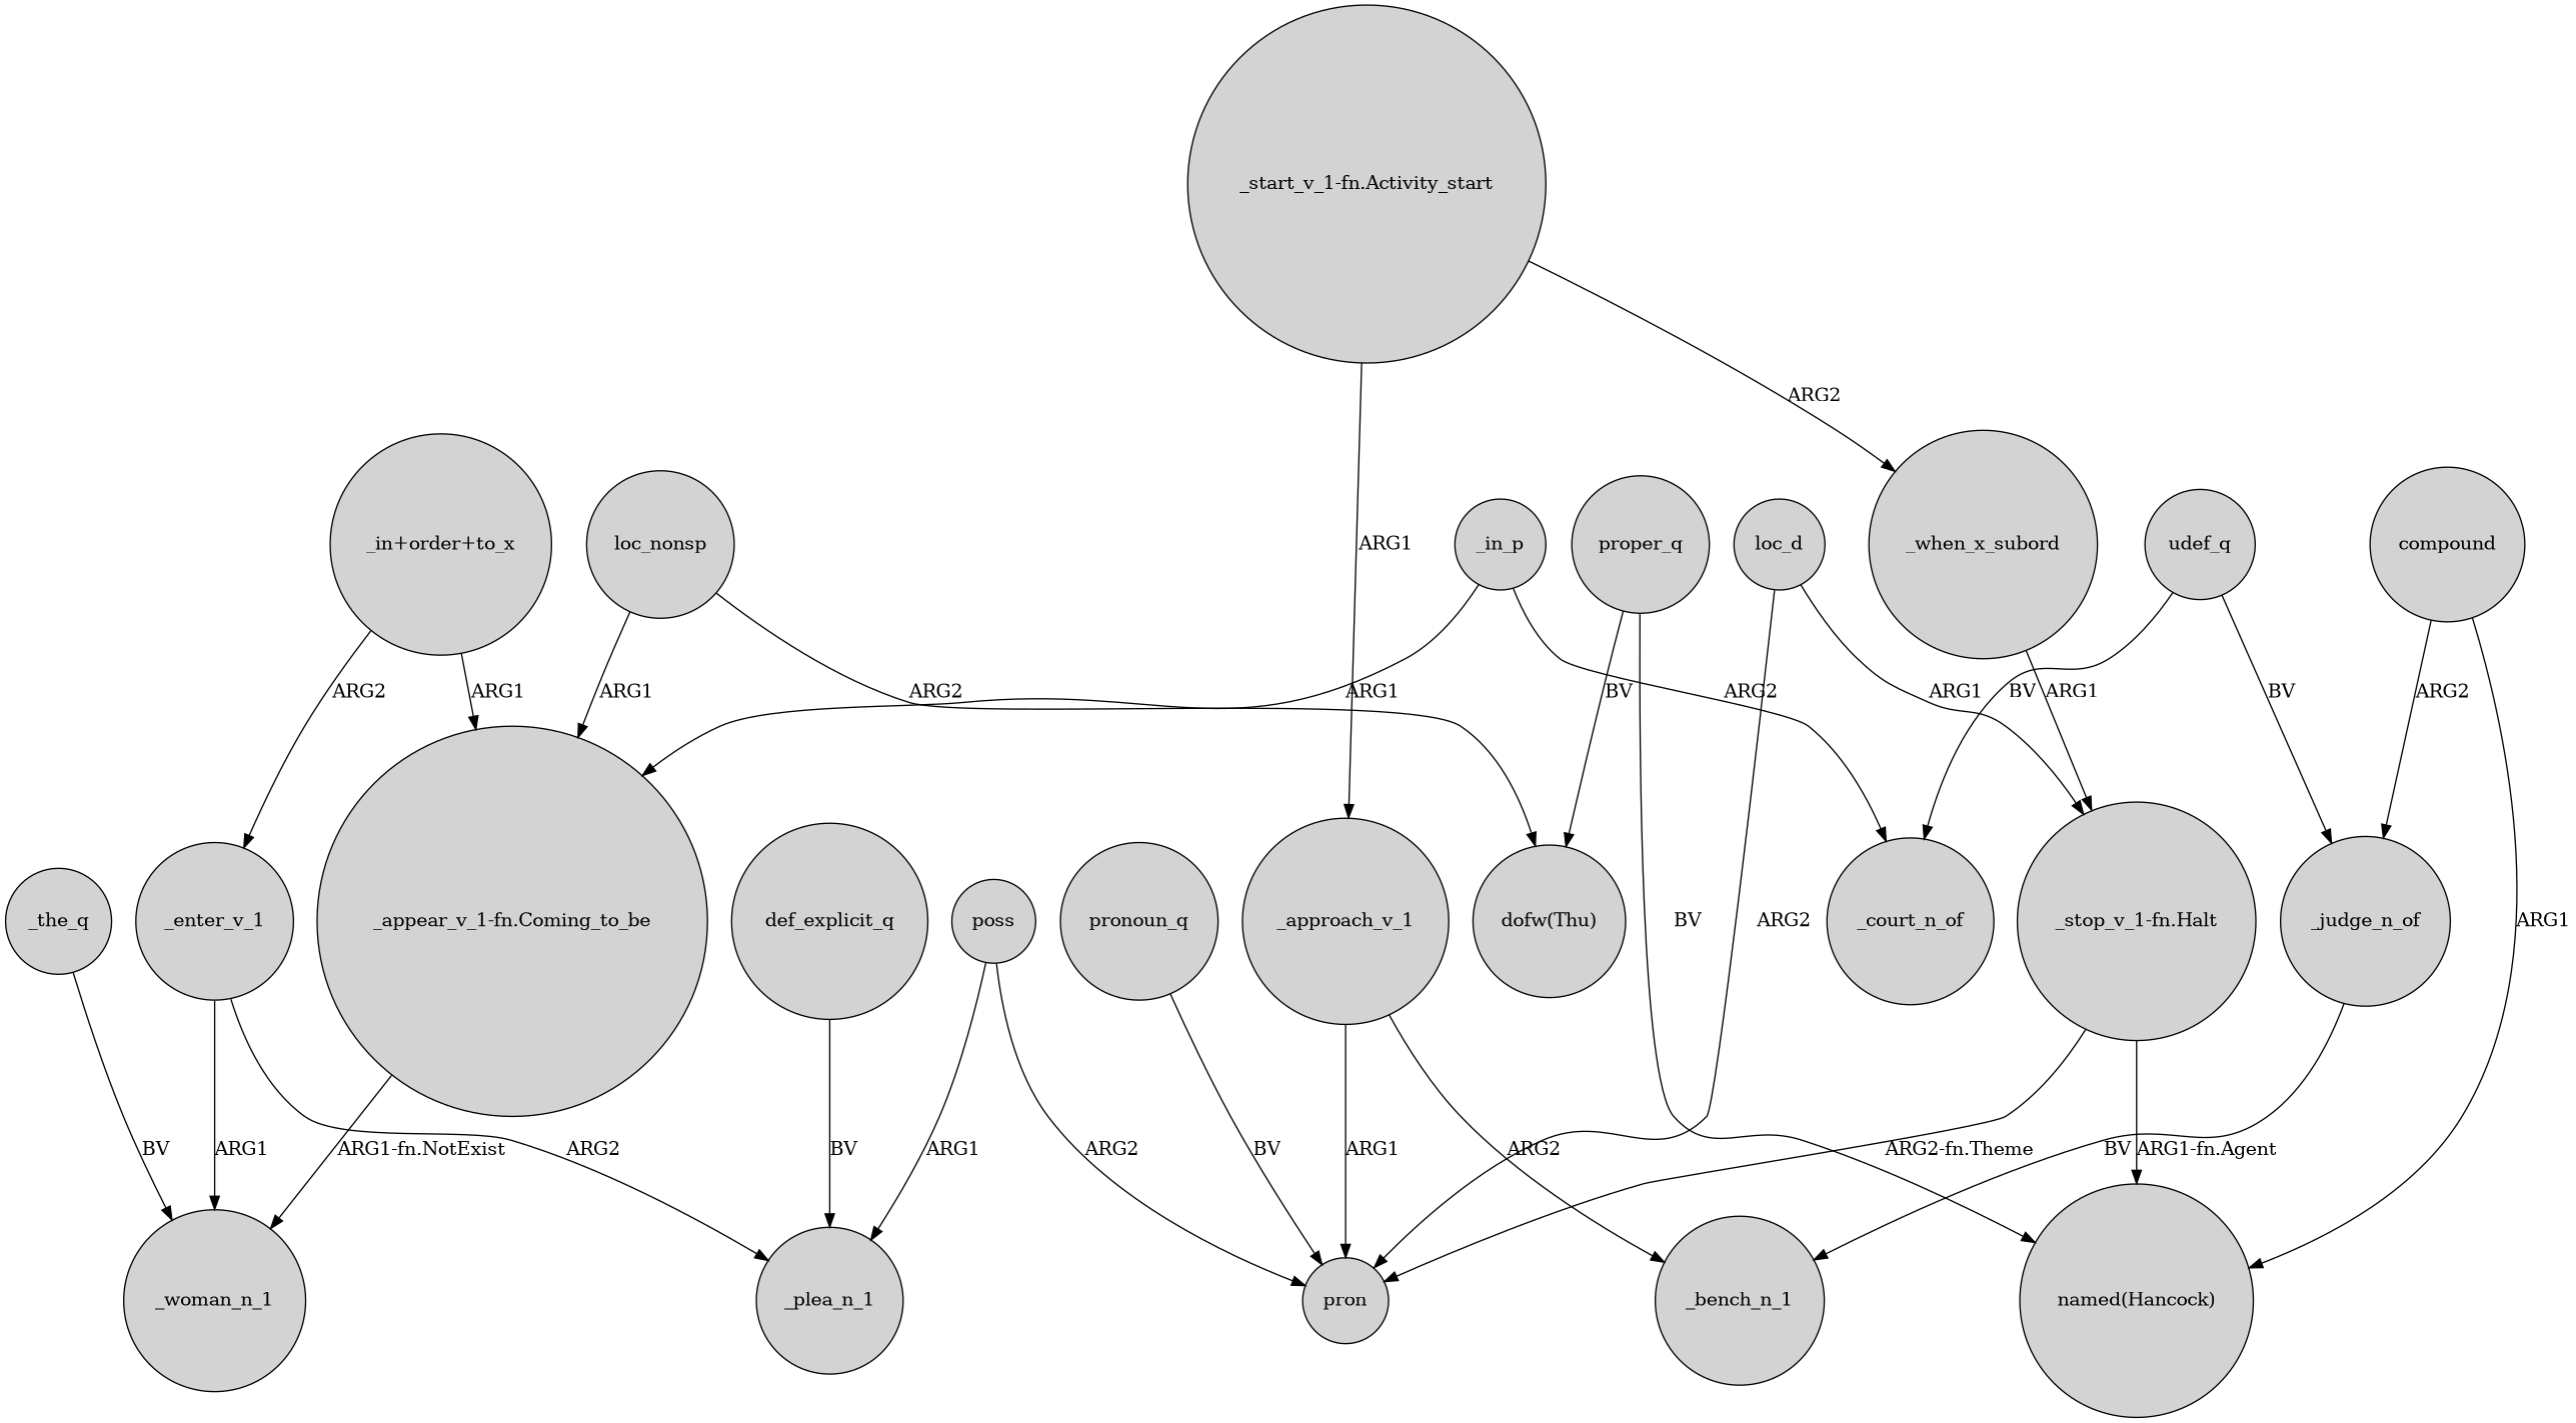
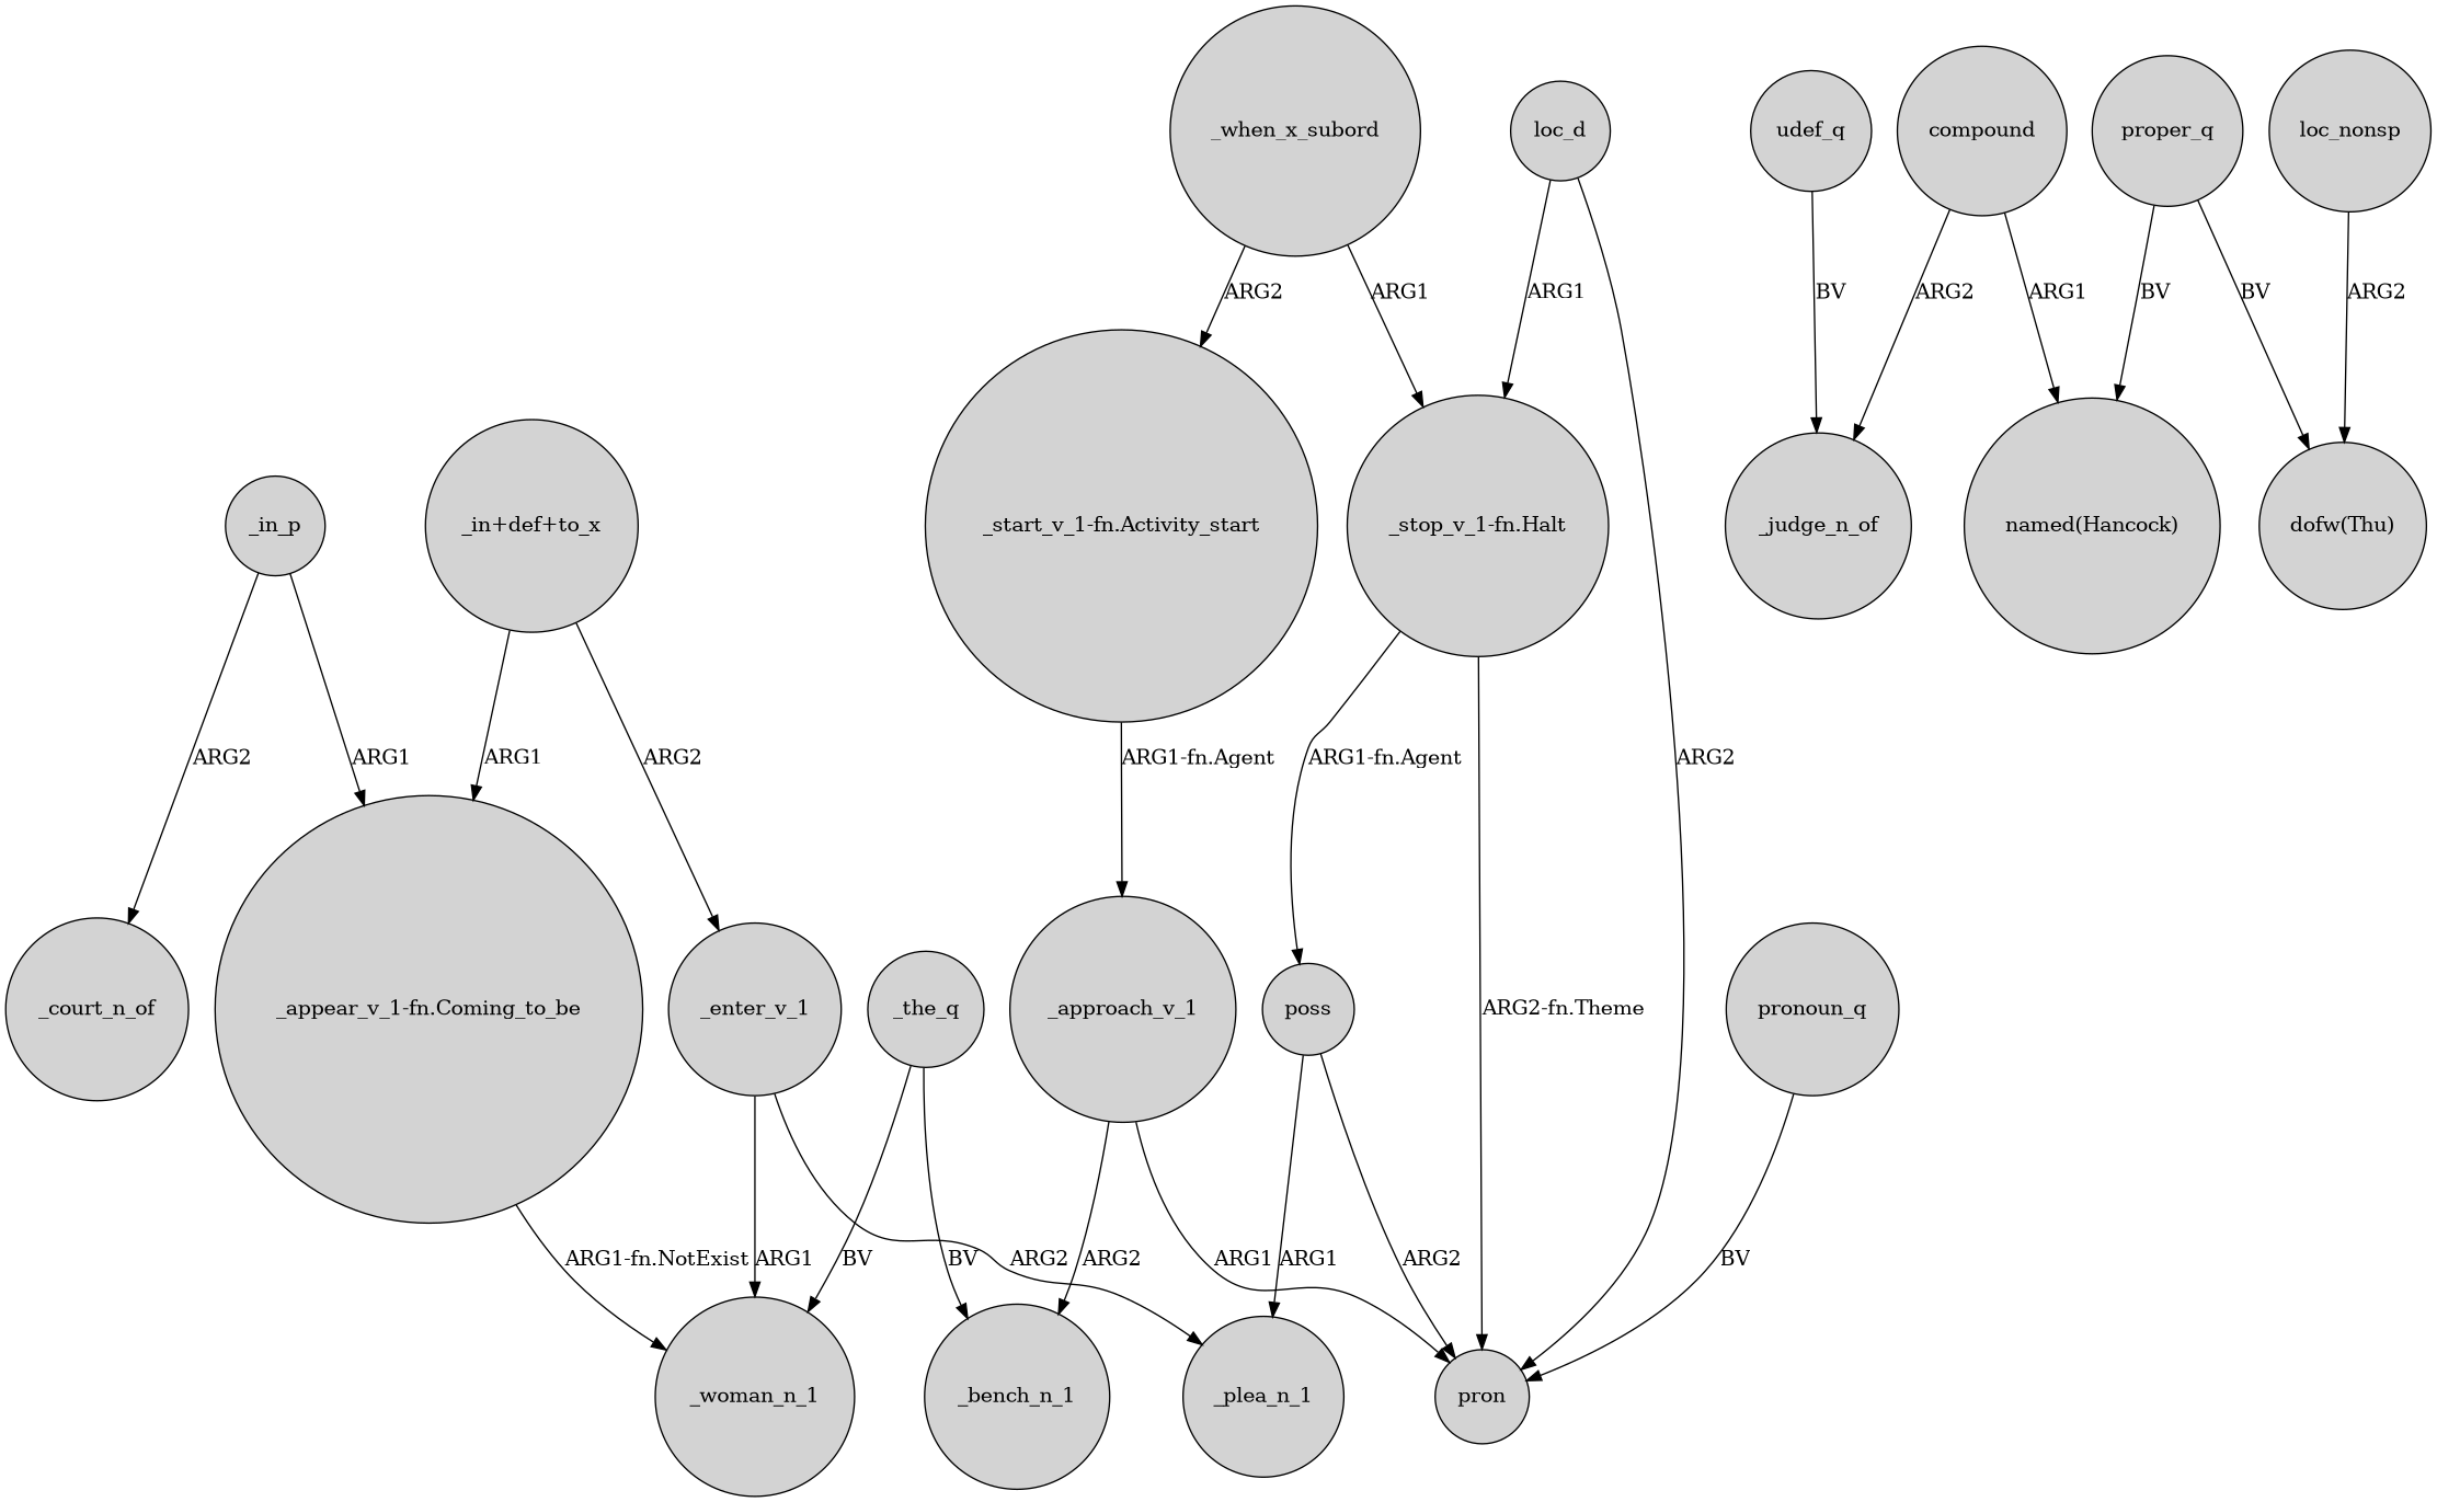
  digraph {
    node [shape=circle style=filled]
    _the_q
    _bench_n_1
    _woman_n_1
-   "_in+order+to_x"
+   "_in+order+to_x" [label="_in+def+to_x"]
    _enter_v_1
    "_appear_v_1-fn.Coming_to_be"
    _plea_n_1
-   def_explicit_q
    "_stop_v_1-fn.Halt"
    pron
    "named(Hancock)"
    poss
    "_start_v_1-fn.Activity_start"
    _approach_v_1
    compound
    _judge_n_of
    udef_q
    _court_n_of
    _in_p
    n20 [label=loc_d]
    loc_nonsp
    "dofw(Thu)"
    _when_x_subord
    pronoun_q
    proper_q
-   _judge_n_of -> _bench_n_1 [label=BV]
+   _the_q -> _bench_n_1 [label=BV]
    _the_q -> _woman_n_1 [label=BV]
    "_in+order+to_x" -> _enter_v_1 [label=ARG2]
    "_in+order+to_x" -> "_appear_v_1-fn.Coming_to_be" [label=ARG1]
    _enter_v_1 -> _woman_n_1 [label=ARG1]
    _enter_v_1 -> _plea_n_1 [label=ARG2]
    "_appear_v_1-fn.Coming_to_be" -> _woman_n_1 [label="ARG1-fn.NotExist"]
-   def_explicit_q -> _plea_n_1 [label=BV]
    "_stop_v_1-fn.Halt" -> pron [label="ARG2-fn.Theme"]
-   "_stop_v_1-fn.Halt" -> "named(Hancock)" [label="ARG1-fn.Agent"]
+   "_stop_v_1-fn.Halt" -> poss [label="ARG1-fn.Agent"]
    poss -> _plea_n_1 [label=ARG1]
    poss -> pron [label=ARG2]
-   "_start_v_1-fn.Activity_start" -> _approach_v_1 [label=ARG1]
+   "_start_v_1-fn.Activity_start" -> _approach_v_1 [label="ARG1-fn.Agent"]
    _approach_v_1 -> _bench_n_1 [label=ARG2]
    _approach_v_1 -> pron [label=ARG1]
    compound -> "named(Hancock)" [label=ARG1]
    compound -> _judge_n_of [label=ARG2]
    udef_q -> _judge_n_of [label=BV]
-   udef_q -> _court_n_of [label=BV]
    _in_p -> "_appear_v_1-fn.Coming_to_be" [label=ARG1]
    _in_p -> _court_n_of [label=ARG2]
    n20 -> "_stop_v_1-fn.Halt" [label=ARG1]
    n20 -> pron [label=ARG2]
-   loc_nonsp -> "_appear_v_1-fn.Coming_to_be" [label=ARG1]
    loc_nonsp -> "dofw(Thu)" [label=ARG2]
    _when_x_subord -> "_stop_v_1-fn.Halt" [label=ARG1]
-   "_start_v_1-fn.Activity_start" -> _when_x_subord [label=ARG2]
+   _when_x_subord -> "_start_v_1-fn.Activity_start" [label=ARG2]
    pronoun_q -> pron [label=BV]
    proper_q -> "named(Hancock)" [label=BV]
    proper_q -> "dofw(Thu)" [label=BV]
  }
